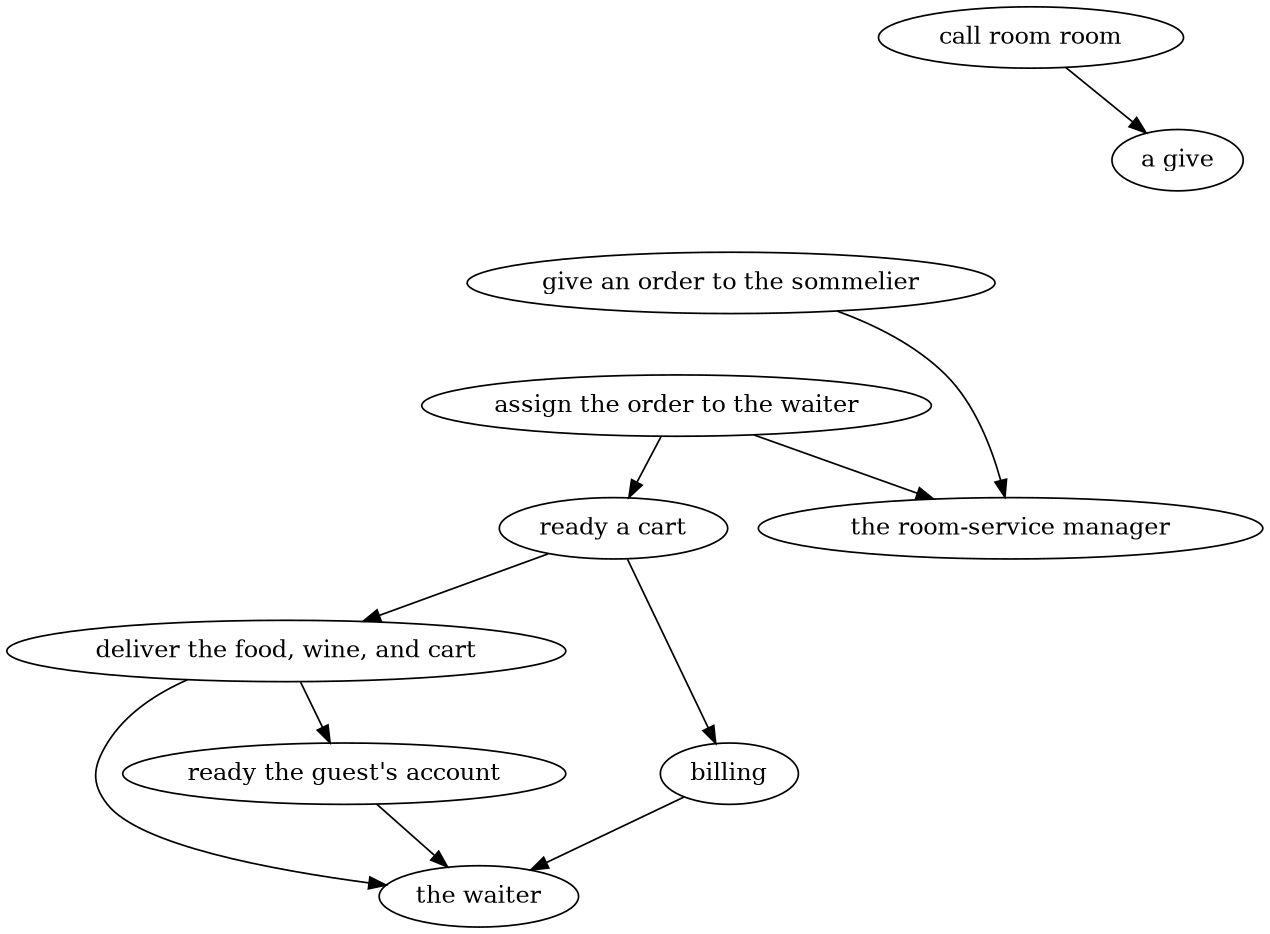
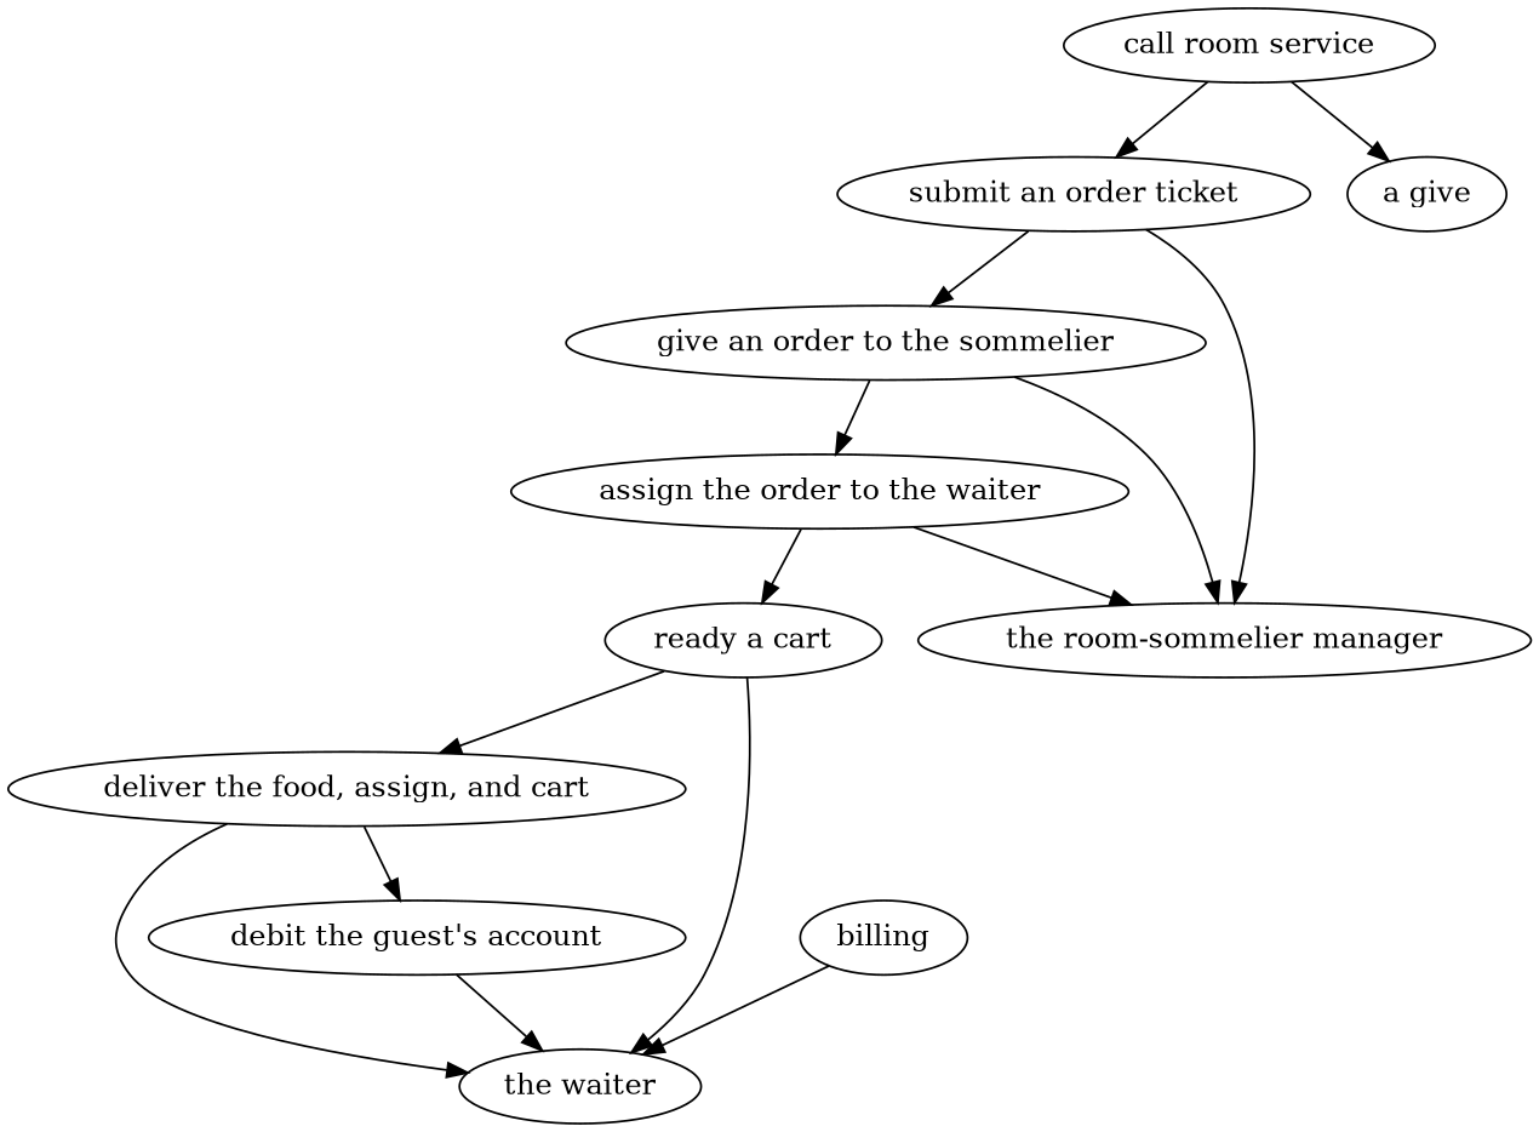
  strict digraph {
    edge [attrs="{'type': 'actor performer', 'label': 'actor performer'}"]
-   "call room service" [attrs="{'type': 'Activity', 'label': 'call room service'}" label="call room room"]
+   "call room service" [attrs="{'type': 'Activity', 'label': 'call room service'}"]
+   "submit an order ticket" [attrs="{'type': 'Activity', 'label': 'submit an order ticket'}"]
    n3 [attrs="{'type': 'Actor', 'label': 'a guest'}" label="a give"]
    "give an order to the sommelier" [attrs="{'type': 'Activity', 'label': 'give an order to the sommelier'}"]
-   "the room-service manager" [attrs="{'type': 'Actor', 'label': 'the room-service manager'}"]
+   "the room-service manager" [attrs="{'type': 'Actor', 'label': 'the room-service manager'}" label="the room-sommelier manager"]
    "assign the order to the waiter" [attrs="{'type': 'Activity', 'label': 'assign the order to the waiter'}"]
    "ready a cart" [attrs="{'type': 'Activity', 'label': 'ready a cart'}"]
-   "deliver the food, wine, and cart" [attrs="{'type': 'Activity', 'label': 'deliver the food, wine, and cart'}"]
+   "deliver the food, wine, and cart" [attrs="{'type': 'Activity', 'label': 'deliver the food, wine, and cart'}" label="deliver the food, assign, and cart"]
    "the waiter" [attrs="{'type': 'Actor', 'label': 'the waiter'}"]
-   "debit the guest's account" [attrs="{'type': 'Activity', 'label': \"debit the guest's account\"}" label="ready the guest's account"]
+   "debit the guest's account" [attrs="{'type': 'Activity', 'label': \"debit the guest's account\"}"]
    billing [attrs="{'type': 'Activity', 'label': 'billing'}"]
+   "call room service" -> "submit an order ticket" [attrs="{'type': 'flow', 'label': 'flow'}"]
    "call room service" -> n3
+   "submit an order ticket" -> "give an order to the sommelier" [attrs="{'type': 'flow', 'label': 'flow'}"]
+   "submit an order ticket" -> "the room-service manager"
    "give an order to the sommelier" -> "the room-service manager"
+   "give an order to the sommelier" -> "assign the order to the waiter" [attrs="{'type': 'flow', 'label': 'flow'}"]
    "assign the order to the waiter" -> "the room-service manager"
    "assign the order to the waiter" -> "ready a cart" [attrs="{'type': 'flow', 'label': 'flow'}"]
    "ready a cart" -> "deliver the food, wine, and cart" [attrs="{'type': 'flow', 'label': 'flow'}"]
-   "ready a cart" -> billing
+   "ready a cart" -> "the waiter"
    "deliver the food, wine, and cart" -> "the waiter"
    "deliver the food, wine, and cart" -> "debit the guest's account" [attrs="{'type': 'flow', 'label': 'flow'}"]
    "debit the guest's account" -> "the waiter"
    billing -> "the waiter"
  }
